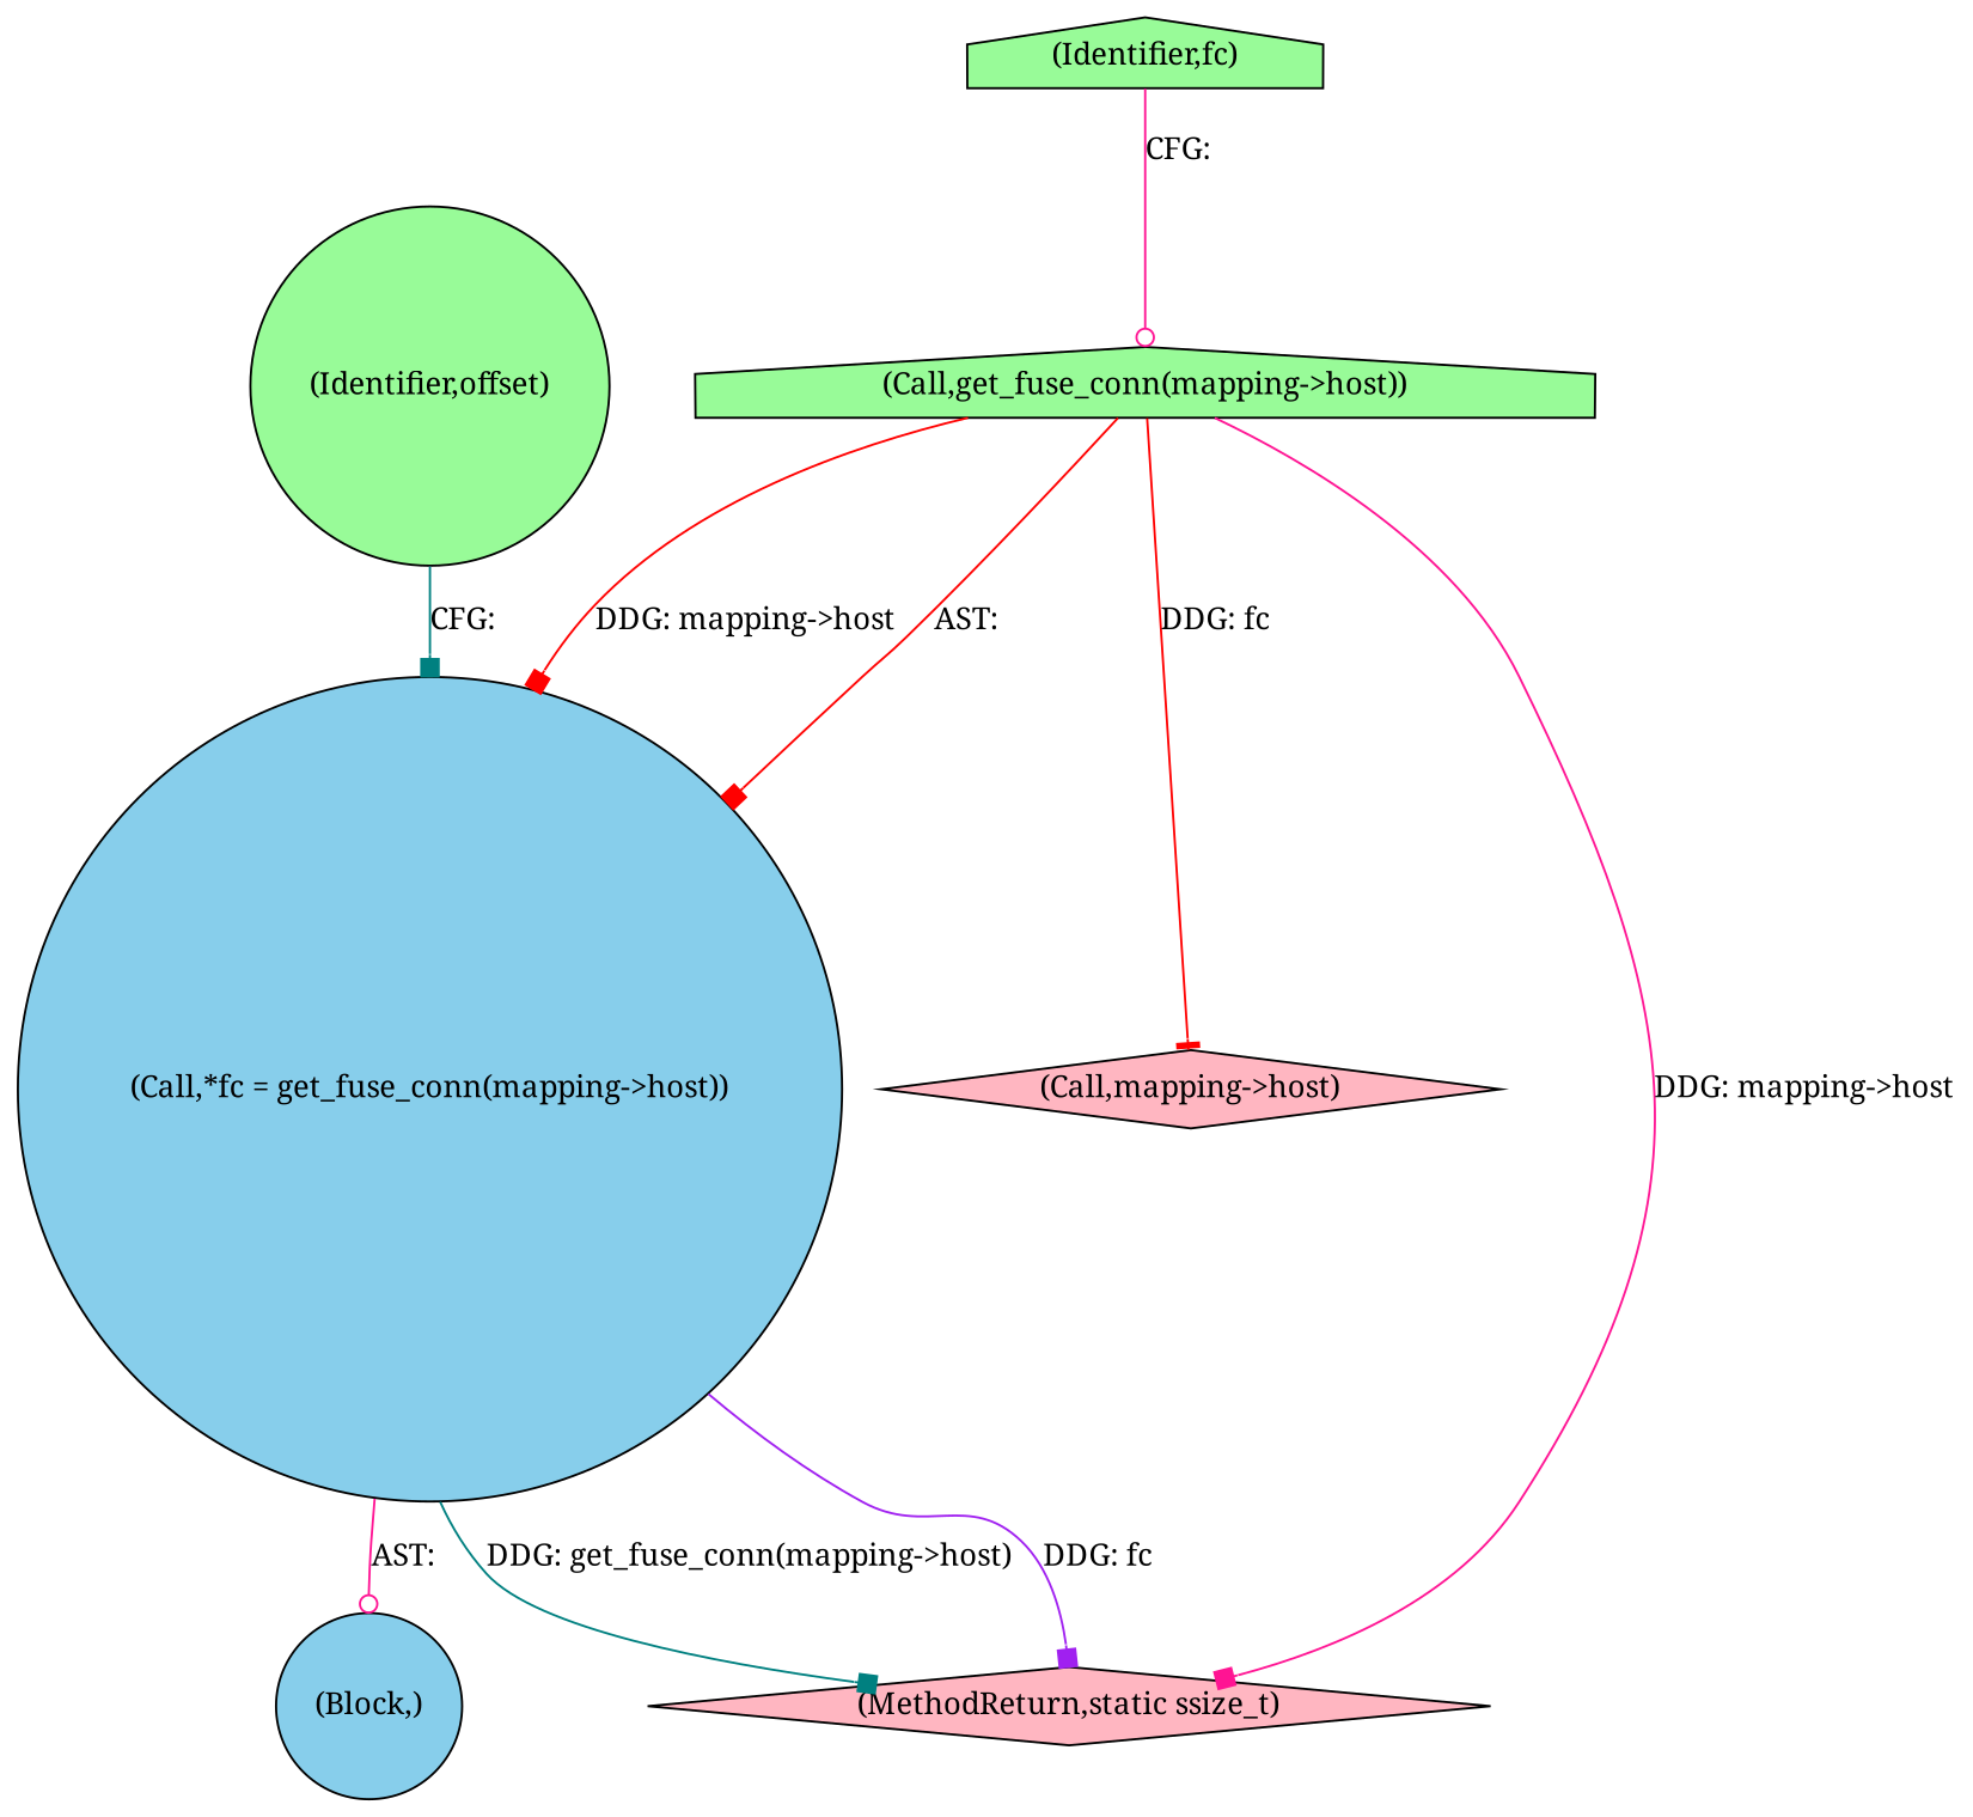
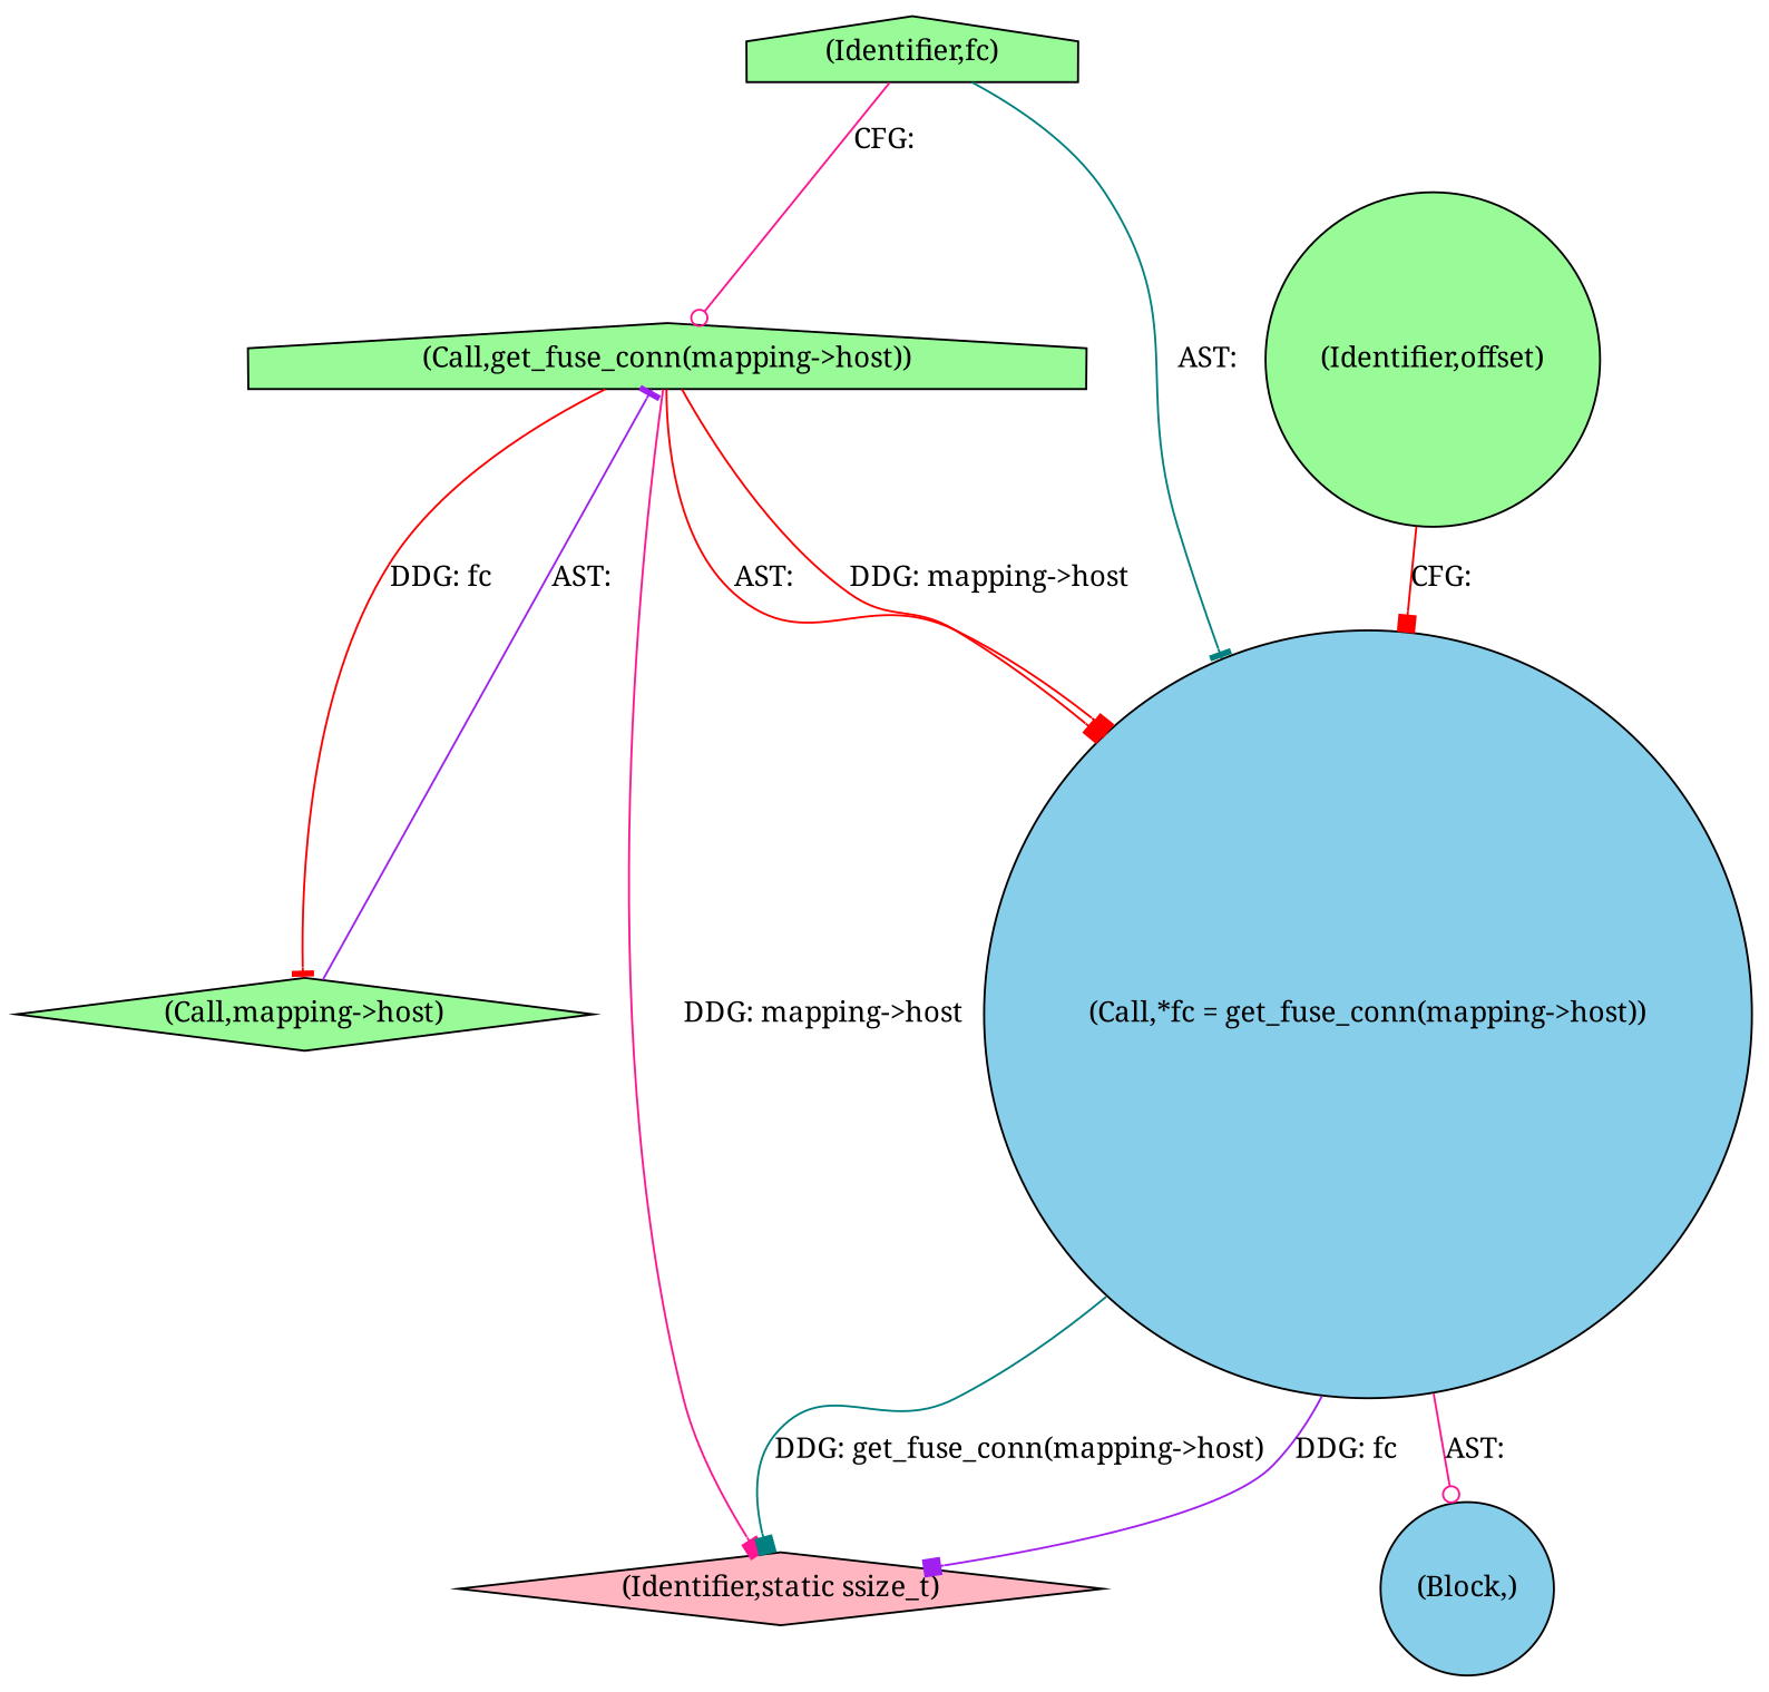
  digraph {
    fontname="Noto Serif"
    node [fillcolor=palegreen fontname="Noto Serif" shape=circle style=filled]
    edge [arrowhead=box color=red fontname="Noto Serif"]
    n1 [label="(Call,get_fuse_conn(mapping->host))" shape=house]
    n2 [fillcolor=skyblue label="(Call,*fc = get_fuse_conn(mapping->host))"]
-   n3 [fillcolor=lightpink label="(Call,mapping->host)" shape=diamond]
-   n4 [fillcolor=lightpink label="(MethodReturn,static ssize_t)" shape=diamond]
+   n3 [label="(Call,mapping->host)" shape=diamond]
+   n4 [fillcolor=lightpink label="(Identifier,static ssize_t)" shape=diamond]
    n5 [fillcolor=skyblue label="(Block,)"]
    n6 [label="(Identifier,fc)" shape=house]
    n7 [label="(Identifier,offset)"]
    n1 -> n2 [label="AST: "]
    n1 -> n2 [label="DDG: mapping->host"]
    n1 -> n3 [arrowhead=tee label="DDG: fc"]
    n1 -> n4 [color=deeppink label="DDG: mapping->host"]
    n2 -> n4 [color=purple label="DDG: fc"]
    n2 -> n4 [color=teal label="DDG: get_fuse_conn(mapping->host)"]
    n2 -> n5 [arrowhead=odot color=deeppink label="AST: "]
+   n3 -> n1 [arrowhead=tee color=purple label="AST: "]
    n6 -> n1 [arrowhead=odot color=deeppink label="CFG: "]
-   n7 -> n2 [color=teal label="CFG: "]
+   n6 -> n2 [arrowhead=tee color=teal label="AST: "]
+   n7 -> n2 [label="CFG: "]
  }
